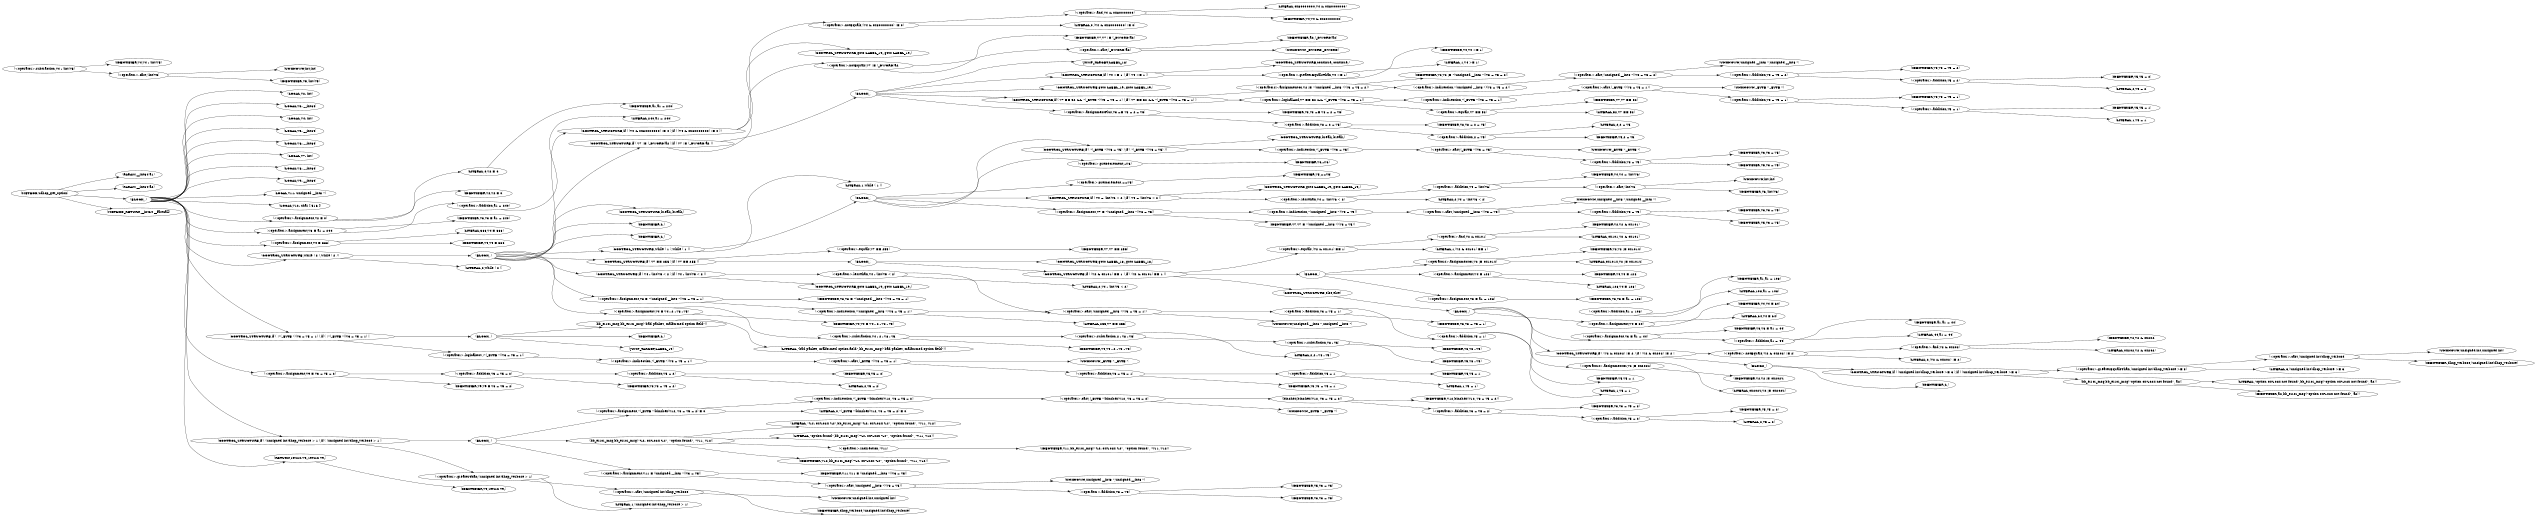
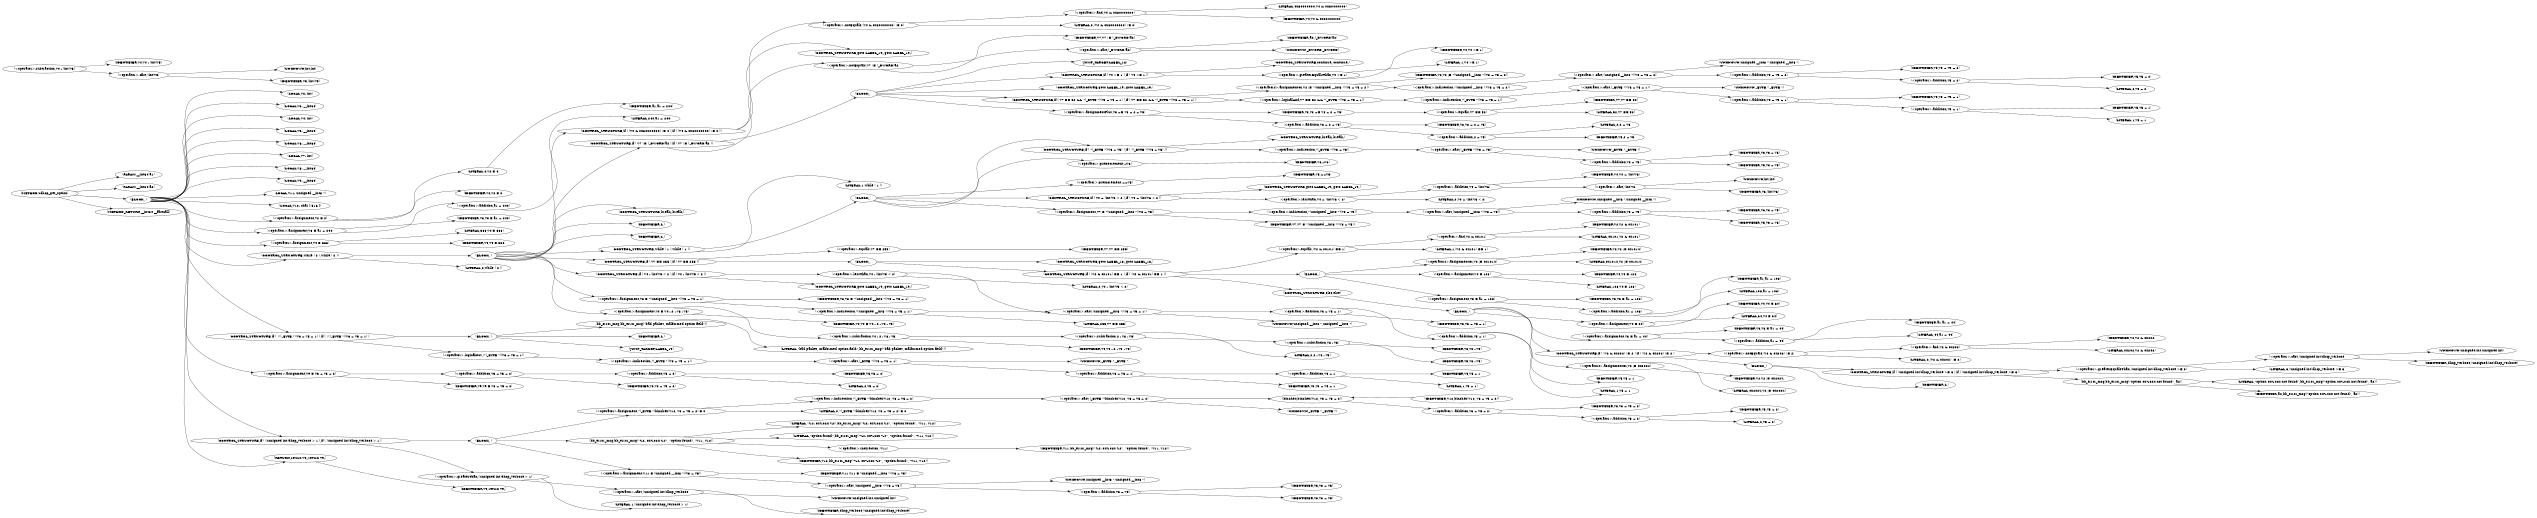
  digraph {
    rankdir=LR
    n1 [label="(METHOD,udhcp_get_option)"]
    n2 [label="(PARAM,__int64 a1)"]
    n3 [label="(PARAM,__int64 a2)"]
    n4 [label="(BLOCK,,)"]
    n5 [label="(METHOD_RETURN,__int64 __fastcall)"]
    n6 [label="(LOCAL,v2: int)"]
    n7 [label="(LOCAL,v3: __int64)"]
    n8 [label="(LOCAL,v4: int)"]
    n9 [label="(LOCAL,v5: __int64)"]
    n10 [label="(LOCAL,v6: __int64)"]
    n11 [label="(LOCAL,v7: int)"]
    n12 [label="(LOCAL,v8: __int64)"]
    n13 [label="(LOCAL,v9: __int64)"]
    n14 [label="(LOCAL,v11: unsigned __int8 *)"]
    n15 [label="(LOCAL,v12: char [ 516 ])"]
    n16 [label="(<operator>.assignment,v2 = 0)"]
    n17 [label="(<operator>.assignment,v3 = a1 + 240)"]
    n18 [label="(<operator>.assignment,v4 = 388)"]
    n19 [label="(CONTROL_STRUCTURE,while ( 2 ),while ( 2 ))"]
    n20 [label="(CONTROL_STRUCTURE,if ( !*(_BYTE *)(v3 + v5 + 1) ),if ( !*(_BYTE *)(v3 + v5 + 1) ))"]
    n21 [label="(<operator>.assignment,v9 = v3 + v5 + 2)"]
    n22 [label="(CONTROL_STRUCTURE,if ( (unsigned int)dhcp_verbose > 1 ),if ( (unsigned int)dhcp_verbose > 1 ))"]
    n23 [label="(RETURN,return v9;,return v9;)"]
    n24 [label="(IDENTIFIER,v2,v2 = 0)"]
    n25 [label="(LITERAL,0,v2 = 0)"]
    n26 [label="(IDENTIFIER,v3,v3 = a1 + 240)"]
    n27 [label="(<operator>.addition,a1 + 240)"]
    n28 [label="(IDENTIFIER,v4,v4 = 388)"]
    n29 [label="(LITERAL,388,v4 = 388)"]
    n30 [label="(LITERAL,2,while ( 2 ))"]
    n31 [label="(BLOCK,,)"]
    n32 [label="(<operator>.logicalNot,!*(_BYTE *)(v3 + v5 + 1))"]
    n33 [label="(BLOCK,,)"]
    n34 [label="(IDENTIFIER,v9,v9 = v3 + v5 + 2)"]
    n35 [label="(<operator>.addition,v3 + v5 + 2)"]
    n36 [label="(<operator>.greaterThan,(unsigned int)dhcp_verbose > 1)"]
    n37 [label="(BLOCK,,)"]
    n38 [label="(IDENTIFIER,v9,return v9;)"]
    n39 [label="(IDENTIFIER,a1,a1 + 240)"]
    n40 [label="(LITERAL,240,a1 + 240)"]
    n41 [label="(IDENTIFIER,L,)"]
    n42 [label="(IDENTIFIER,L,)"]
    n43 [label="(CONTROL_STRUCTURE,while ( 1 ),while ( 1 ))"]
    n44 [label="(CONTROL_STRUCTURE,if ( v7 == 255 ),if ( v7 == 255 ))"]
    n45 [label="(CONTROL_STRUCTURE,if ( v4 - (int)v5 < 2 ),if ( v4 - (int)v5 < 2 ))"]
    n46 [label="(<operator>.assignment,v8 = *(unsigned __int8 *)(v3 + v5 + 1))"]
    n47 [label="(<operator>.assignment,v4 = v4 - 2 - v8 - v5)"]
    n48 [label="(CONTROL_STRUCTURE,if ( (v4 & 0x80000000) != 0 ),if ( (v4 & 0x80000000) != 0 ))"]
    n49 [label="(CONTROL_STRUCTURE,if ( v7 != (_DWORD)a2 ),if ( v7 != (_DWORD)a2 ))"]
    n50 [label="(CONTROL_STRUCTURE,break;,break;)"]
    n51 [label="(LITERAL,1,while ( 1 ))"]
    n52 [label="(BLOCK,,)"]
    n53 [label="(<operator>.equals,v7 == 255)"]
    n54 [label="(BLOCK,,)"]
    n55 [label="(<operator>.lessThan,v4 - (int)v5 < 2)"]
    n56 [label="(CONTROL_STRUCTURE,goto LABEL_19;,goto LABEL_19;)"]
    n57 [label="(IDENTIFIER,v8,v8 = *(unsigned __int8 *)(v3 + v5 + 1))"]
    n58 [label="(<operator>.indirection,*(unsigned __int8 *)(v3 + v5 + 1))"]
    n59 [label="(IDENTIFIER,v4,v4 = v4 - 2 - v8 - v5)"]
    n60 [label="(<operator>.subtraction,v4 - 2 - v8 - v5)"]
    n61 [label="(<operator>.notEquals,(v4 & 0x80000000) != 0)"]
    n62 [label="(CONTROL_STRUCTURE,goto LABEL_19;,goto LABEL_19;)"]
    n63 [label="(<operator>.notEquals,v7 != (_DWORD)a2)"]
    n64 [label="(BLOCK,,)"]
    n65 [label="(<operator>.assignment,v7 = *(unsigned __int8 *)(v3 + v5))"]
    n66 [label="(CONTROL_STRUCTURE,if ( *(_BYTE *)(v3 + v5) ),if ( *(_BYTE *)(v3 + v5) ))"]
    n67 [label="(<operator>.preDecrement,--v6)"]
    n68 [label="(<operator>.preIncrement,++v5)"]
    n69 [label="(CONTROL_STRUCTURE,if ( v4 + (int)v6 < 2 ),if ( v4 + (int)v6 < 2 ))"]
    n70 [label="(IDENTIFIER,v7,v7 = *(unsigned __int8 *)(v3 + v5))"]
    n71 [label="(<operator>.indirection,*(unsigned __int8 *)(v3 + v5))"]
    n72 [label="(<operator>.indirection,*(_BYTE *)(v3 + v5))"]
    n73 [label="(CONTROL_STRUCTURE,break;,break;)"]
    n74 [label="(IDENTIFIER,v6,--v6)"]
    n75 [label="(IDENTIFIER,v5,++v5)"]
    n76 [label="(<operator>.lessThan,v4 + (int)v6 < 2)"]
    n77 [label="(CONTROL_STRUCTURE,goto LABEL_19;,goto LABEL_19;)"]
    n78 [label="(<operator>.cast,(unsigned __int8 *)(v3 + v5))"]
    n79 [label="(UNKNOWN,unsigned __int8 *,unsigned __int8 *)"]
    n80 [label="(<operator>.addition,v3 + v5)"]
    n81 [label="(IDENTIFIER,v3,v3 + v5)"]
    n82 [label="(IDENTIFIER,v5,v3 + v5)"]
    n83 [label="(<operator>.cast,(_BYTE *)(v3 + v5))"]
    n84 [label="(UNKNOWN,_BYTE *,_BYTE *)"]
    n85 [label="(<operator>.addition,v3 + v5)"]
    n86 [label="(IDENTIFIER,v3,v3 + v5)"]
    n87 [label="(IDENTIFIER,v5,v3 + v5)"]
    n88 [label="(<operator>.addition,v4 + (int)v6)"]
    n89 [label="(LITERAL,2,v4 + (int)v6 < 2)"]
    n90 [label="(IDENTIFIER,v4,v4 + (int)v6)"]
    n91 [label="(<operator>.cast,(int)v6)"]
    n92 [label="(UNKNOWN,int,int)"]
    n93 [label="(IDENTIFIER,v6,(int)v6)"]
    n94 [label="(IDENTIFIER,v7,v7 == 255)"]
    n95 [label="(CONTROL_STRUCTURE,if ( (v2 & 0x101) == 1 ),if ( (v2 & 0x101) == 1 ))"]
    n96 [label="(CONTROL_STRUCTURE,goto LABEL_18;,goto LABEL_18;)"]
    n97 [label="(LITERAL,255,v7 == 255)"]
    n98 [label="(<operator>.equals,(v2 & 0x101) == 1)"]
    n99 [label="(BLOCK,,)"]
    n100 [label="(CONTROL_STRUCTURE,else,else)"]
    n101 [label="(<operator>.and,v2 & 0x101)"]
    n102 [label="(LITERAL,1,(v2 & 0x101) == 1)"]
    n103 [label="(<operators>.assignmentOr,v2 |= 0x101u)"]
    n104 [label="(<operator>.assignment,v4 = 128)"]
    n105 [label="(<operator>.assignment,v3 = a1 + 108)"]
    n106 [label="(BLOCK,,)"]
    n107 [label="(IDENTIFIER,v2,v2 & 0x101)"]
    n108 [label="(LITERAL,0x101,v2 & 0x101)"]
    n109 [label="(IDENTIFIER,v2,v2 |= 0x101u)"]
    n110 [label="(LITERAL,0x101u,v2 |= 0x101u)"]
    n111 [label="(IDENTIFIER,v4,v4 = 128)"]
    n112 [label="(LITERAL,128,v4 = 128)"]
    n113 [label="(IDENTIFIER,v3,v3 = a1 + 108)"]
    n114 [label="(<operator>.addition,a1 + 108)"]
    n115 [label="(IDENTIFIER,a1,a1 + 108)"]
    n116 [label="(LITERAL,108,a1 + 108)"]
    n117 [label="(CONTROL_STRUCTURE,if ( (v2 & 0x202) != 2 ),if ( (v2 & 0x202) != 2 ))"]
    n118 [label="(<operators>.assignmentOr,v2 |= 0x202u)"]
    n119 [label="(<operator>.assignment,v4 = 64)"]
    n120 [label="(<operator>.assignment,v3 = a1 + 44)"]
    n121 [label="(<operator>.notEquals,(v2 & 0x202) != 2)"]
    n122 [label="(BLOCK,,)"]
    n123 [label="(IDENTIFIER,v2,v2 |= 0x202u)"]
    n124 [label="(LITERAL,0x202u,v2 |= 0x202u)"]
    n125 [label="(IDENTIFIER,v4,v4 = 64)"]
    n126 [label="(LITERAL,64,v4 = 64)"]
    n127 [label="(IDENTIFIER,v3,v3 = a1 + 44)"]
    n128 [label="(<operator>.addition,a1 + 44)"]
    n129 [label="(<operator>.and,v2 & 0x202)"]
    n130 [label="(LITERAL,2,(v2 & 0x202) != 2)"]
    n131 [label="(CONTROL_STRUCTURE,if ( (unsigned int)dhcp_verbose >= 3 ),if ( (unsigned int)dhcp_verbose >= 3 ))"]
    n132 [label="(IDENTIFIER,L,)"]
    n133 [label="(IDENTIFIER,v2,v2 & 0x202)"]
    n134 [label="(LITERAL,0x202,v2 & 0x202)"]
    n135 [label="(<operator>.greaterEqualsThan,(unsigned int)dhcp_verbose >= 3)"]
    n136 [label="(bb_error_msg,bb_error_msg(\"option 0x%02x not found\", a2))"]
    n137 [label="(<operator>.cast,(unsigned int)dhcp_verbose)"]
    n138 [label="(LITERAL,3,(unsigned int)dhcp_verbose >= 3)"]
    n139 [label="(LITERAL,\"option 0x%02x not found\",bb_error_msg(\"option 0x%02x not found\", a2))"]
    n140 [label="(IDENTIFIER,a2,bb_error_msg(\"option 0x%02x not found\", a2))"]
    n141 [label="(UNKNOWN,unsigned int,unsigned int)"]
    n142 [label="(IDENTIFIER,dhcp_verbose,(unsigned int)dhcp_verbose)"]
    n143 [label="(IDENTIFIER,a1,a1 + 44)"]
    n144 [label="(LITERAL,44,a1 + 44)"]
    n145 [label="(LITERAL,2,v4 - (int)v5 < 2)"]
    n146 [label="(<operator>.cast,(unsigned __int8 *)(v3 + v5 + 1))"]
    n147 [label="(<operator>.subtraction,v4 - (int)v5)"]
    n148 [label="(IDENTIFIER,v4,v4 - (int)v5)"]
    n149 [label="(<operator>.cast,(int)v5)"]
    n150 [label="(UNKNOWN,int,int)"]
    n151 [label="(IDENTIFIER,v5,(int)v5)"]
    n152 [label="(UNKNOWN,unsigned __int8 *,unsigned __int8 *)"]
    n153 [label="(<operator>.addition,v3 + v5 + 1)"]
    n154 [label="(IDENTIFIER,v3,v3 + v5 + 1)"]
    n155 [label="(<operator>.addition,v5 + 1)"]
    n156 [label="(IDENTIFIER,v5,v5 + 1)"]
    n157 [label="(LITERAL,1,v5 + 1)"]
    n158 [label="(IDENTIFIER,v4,v4 - 2 - v8 - v5)"]
    n159 [label="(<operator>.subtraction,2 - v8 - v5)"]
    n160 [label="(LITERAL,2,2 - v8 - v5)"]
    n161 [label="(<operator>.subtraction,v8 - v5)"]
    n162 [label="(IDENTIFIER,v8,v8 - v5)"]
    n163 [label="(IDENTIFIER,v5,v8 - v5)"]
    n164 [label="(<operator>.and,v4 & 0x80000000)"]
    n165 [label="(LITERAL,0,(v4 & 0x80000000) != 0)"]
    n166 [label="(IDENTIFIER,v4,v4 & 0x80000000)"]
    n167 [label="(LITERAL,0x80000000,v4 & 0x80000000)"]
    n168 [label="(IDENTIFIER,v7,v7 != (_DWORD)a2)"]
    n169 [label="(<operator>.cast,(_DWORD)a2)"]
    n170 [label="(CONTROL_STRUCTURE,if ( v7 == 52 && *(_BYTE *)(v3 + v5 + 1) ),if ( v7 == 52 && *(_BYTE *)(v3 + v5 + 1) ))"]
    n171 [label="(<operator>.assignmentPlus,v3 += v8 + 2 + v5)"]
    n172 [label="(JUMP_TARGET,LABEL_18)"]
    n173 [label="(CONTROL_STRUCTURE,if ( v4 >= 1 ),if ( v4 >= 1 ))"]
    n174 [label="(CONTROL_STRUCTURE,goto LABEL_19;,goto LABEL_19;)"]
    n175 [label="(UNKNOWN,_DWORD,_DWORD)"]
    n176 [label="(IDENTIFIER,a2,(_DWORD)a2)"]
    n177 [label="(<operator>.logicalAnd,v7 == 52 && *(_BYTE *)(v3 + v5 + 1))"]
    n178 [label="(<operators>.assignmentOr,v2 |= *(unsigned __int8 *)(v3 + v5 + 2))"]
    n179 [label="(IDENTIFIER,v3,v3 += v8 + 2 + v5)"]
    n180 [label="(<operator>.addition,v8 + 2 + v5)"]
    n181 [label="(<operator>.greaterEqualsThan,v4 >= 1)"]
    n182 [label="(CONTROL_STRUCTURE,continue;,continue;)"]
    n183 [label="(<operator>.equals,v7 == 52)"]
    n184 [label="(<operator>.indirection,*(_BYTE *)(v3 + v5 + 1))"]
    n185 [label="(IDENTIFIER,v2,v2 |= *(unsigned __int8 *)(v3 + v5 + 2))"]
    n186 [label="(<operator>.indirection,*(unsigned __int8 *)(v3 + v5 + 2))"]
    n187 [label="(IDENTIFIER,v7,v7 == 52)"]
    n188 [label="(LITERAL,52,v7 == 52)"]
    n189 [label="(<operator>.cast,(_BYTE *)(v3 + v5 + 1))"]
    n190 [label="(UNKNOWN,_BYTE *,_BYTE *)"]
    n191 [label="(<operator>.addition,v3 + v5 + 1)"]
    n192 [label="(IDENTIFIER,v3,v3 + v5 + 1)"]
    n193 [label="(<operator>.addition,v5 + 1)"]
    n194 [label="(IDENTIFIER,v5,v5 + 1)"]
    n195 [label="(LITERAL,1,v5 + 1)"]
    n196 [label="(<operator>.cast,(unsigned __int8 *)(v3 + v5 + 2))"]
    n197 [label="(UNKNOWN,unsigned __int8 *,unsigned __int8 *)"]
    n198 [label="(<operator>.addition,v3 + v5 + 2)"]
    n199 [label="(IDENTIFIER,v3,v3 + v5 + 2)"]
    n200 [label="(<operator>.addition,v5 + 2)"]
    n201 [label="(IDENTIFIER,v5,v5 + 2)"]
    n202 [label="(LITERAL,2,v5 + 2)"]
    n203 [label="(IDENTIFIER,v8,v8 + 2 + v5)"]
    n204 [label="(<operator>.addition,2 + v5)"]
    n205 [label="(LITERAL,2,2 + v5)"]
    n206 [label="(IDENTIFIER,v5,2 + v5)"]
    n207 [label="(IDENTIFIER,v4,v4 >= 1)"]
    n208 [label="(LITERAL,1,v4 >= 1)"]
    n209 [label="(<operator>.indirection,*(_BYTE *)(v3 + v5 + 1))"]
    n210 [label="(JUMP_TARGET,LABEL_19)"]
    n211 [label="(bb_error_msg,bb_error_msg(\"bad packet, malformed option field\"))"]
    n212 [label="(IDENTIFIER,L,)"]
    n213 [label="(<operator>.cast,(_BYTE *)(v3 + v5 + 1))"]
    n214 [label="(UNKNOWN,_BYTE *,_BYTE *)"]
    n215 [label="(<operator>.addition,v3 + v5 + 1)"]
    n216 [label="(IDENTIFIER,v3,v3 + v5 + 1)"]
    n217 [label="(<operator>.addition,v5 + 1)"]
    n218 [label="(IDENTIFIER,v5,v5 + 1)"]
    n219 [label="(LITERAL,1,v5 + 1)"]
    n220 [label="(LITERAL,\"bad packet, malformed option field\",bb_error_msg(\"bad packet, malformed option field\"))"]
    n221 [label="(IDENTIFIER,v3,v3 + v5 + 2)"]
    n222 [label="(<operator>.addition,v5 + 2)"]
    n223 [label="(IDENTIFIER,v5,v5 + 2)"]
    n224 [label="(LITERAL,2,v5 + 2)"]
    n225 [label="(<operator>.cast,(unsigned int)dhcp_verbose)"]
    n226 [label="(LITERAL,1,(unsigned int)dhcp_verbose > 1)"]
    n227 [label="(<operator>.assignment,v11 = (unsigned __int8 *)(v3 + v5))"]
    n228 [label="(<operator>.assignment,*(_BYTE *)bin2hex(v12, v3 + v5 + 2) = 0)"]
    n229 [label="(bb_error_msg,bb_error_msg(\"%s: 0x%02x %s\", \"option found\", *v11, v12))"]
    n230 [label="(UNKNOWN,unsigned int,unsigned int)"]
    n231 [label="(IDENTIFIER,dhcp_verbose,(unsigned int)dhcp_verbose)"]
    n232 [label="(IDENTIFIER,v11,v11 = (unsigned __int8 *)(v3 + v5))"]
    n233 [label="(<operator>.cast,(unsigned __int8 *)(v3 + v5))"]
    n234 [label="(<operator>.indirection,*(_BYTE *)bin2hex(v12, v3 + v5 + 2))"]
    n235 [label="(LITERAL,0,*(_BYTE *)bin2hex(v12, v3 + v5 + 2) = 0)"]
    n236 [label="(LITERAL,\"%s: 0x%02x %s\",bb_error_msg(\"%s: 0x%02x %s\", \"option found\", *v11, v12))"]
    n237 [label="(LITERAL,\"option found\",bb_error_msg(\"%s: 0x%02x %s\", \"option found\", *v11, v12))"]
    n238 [label="(<operator>.indirection,*v11)"]
    n239 [label="(IDENTIFIER,v12,bb_error_msg(\"%s: 0x%02x %s\", \"option found\", *v11, v12))"]
    n240 [label="(UNKNOWN,unsigned __int8 *,unsigned __int8 *)"]
    n241 [label="(<operator>.addition,v3 + v5)"]
    n242 [label="(IDENTIFIER,v3,v3 + v5)"]
    n243 [label="(IDENTIFIER,v5,v3 + v5)"]
    n244 [label="(<operator>.cast,(_BYTE *)bin2hex(v12, v3 + v5 + 2))"]
    n245 [label="(UNKNOWN,_BYTE *,_BYTE *)"]
    n246 [label="(bin2hex,bin2hex(v12, v3 + v5 + 2))"]
    n247 [label="(IDENTIFIER,v12,bin2hex(v12, v3 + v5 + 2))"]
    n248 [label="(<operator>.addition,v3 + v5 + 2)"]
    n249 [label="(IDENTIFIER,v3,v3 + v5 + 2)"]
    n250 [label="(<operator>.addition,v5 + 2)"]
    n251 [label="(IDENTIFIER,v5,v5 + 2)"]
    n252 [label="(LITERAL,2,v5 + 2)"]
    n253 [label="(IDENTIFIER,v11,bb_error_msg(\"%s: 0x%02x %s\", \"option found\", *v11, v12))"]
    n1 -> n2
    n1 -> n3
    n1 -> n4
    n1 -> n5
    n4 -> n6
    n4 -> n7
    n4 -> n8
    n4 -> n9
    n4 -> n10
    n4 -> n11
    n4 -> n12
    n4 -> n13
    n4 -> n14
    n4 -> n15
    n4 -> n16
    n4 -> n17
    n4 -> n18
    n4 -> n19
    n4 -> n20
    n4 -> n21
    n4 -> n22
    n4 -> n23
    n16 -> n24
    n16 -> n25
    n17 -> n26
    n17 -> n27
    n18 -> n28
    n18 -> n29
    n19 -> n30
    n19 -> n31
    n20 -> n32
    n20 -> n33
    n21 -> n34
    n21 -> n35
    n22 -> n36
    n22 -> n37
    n23 -> n38
    n25 -> n39
    n27 -> n40
    n31 -> n41
    n31 -> n42
    n31 -> n43
    n31 -> n44
    n31 -> n45
    n31 -> n46
    n31 -> n47
    n31 -> n48
    n31 -> n49
    n31 -> n50
    n32 -> n209
    n33 -> n210
    n33 -> n211
    n33 -> n212
    n35 -> n221
    n35 -> n222
    n36 -> n225
    n36 -> n226
    n37 -> n227
    n37 -> n228
    n37 -> n229
    n43 -> n51
    n43 -> n52
    n44 -> n53
    n44 -> n54
    n45 -> n55
    n45 -> n56
    n46 -> n57
    n46 -> n58
    n47 -> n59
    n47 -> n60
    n48 -> n61
    n48 -> n62
    n49 -> n63
    n49 -> n64
    n52 -> n65
    n52 -> n66
    n52 -> n67
    n52 -> n68
    n52 -> n69
    n53 -> n94
    n54 -> n95
    n54 -> n96
    n55 -> n145
    n55 -> n146
    n58 -> n97
    n58 -> n146
    n60 -> n158
    n60 -> n159
    n61 -> n164
    n61 -> n165
    n63 -> n168
    n63 -> n169
    n64 -> n170
    n64 -> n171
    n64 -> n172
    n64 -> n173
    n64 -> n174
    n65 -> n70
    n65 -> n71
    n66 -> n72
    n66 -> n73
    n67 -> n74
    n68 -> n75
    n69 -> n76
    n69 -> n77
    n71 -> n78
    n72 -> n83
    n76 -> n88
    n76 -> n89
    n78 -> n79
    n78 -> n80
    n80 -> n81
    n80 -> n82
    n83 -> n84
    n83 -> n85
    n85 -> n86
    n85 -> n87
    n88 -> n90
    n88 -> n91
    n91 -> n92
    n91 -> n93
    n95 -> n98
    n95 -> n99
    n95 -> n100
    n98 -> n101
    n98 -> n102
    n99 -> n103
    n99 -> n104
    n99 -> n105
    n100 -> n106
    n101 -> n107
    n101 -> n108
    n103 -> n109
    n103 -> n110
    n104 -> n111
    n104 -> n112
    n105 -> n113
+   n105 -> n114
    n106 -> n117
    n106 -> n118
    n106 -> n119
    n106 -> n120
    n114 -> n115
    n114 -> n116
    n117 -> n121
    n117 -> n122
    n118 -> n123
    n118 -> n124
    n119 -> n125
    n119 -> n126
    n120 -> n127
    n120 -> n128
    n121 -> n129
    n121 -> n130
    n122 -> n131
    n122 -> n132
    n128 -> n143
    n128 -> n144
    n129 -> n133
    n129 -> n134
    n131 -> n135
    n131 -> n136
    n135 -> n137
    n135 -> n138
    n136 -> n139
    n136 -> n140
    n137 -> n141
    n137 -> n142
    n146 -> n152
    n146 -> n153
    n147 -> n148
    n147 -> n149
    n149 -> n150
    n149 -> n151
    n153 -> n154
    n153 -> n155
    n155 -> n156
    n155 -> n157
    n159 -> n160
    n159 -> n161
    n161 -> n162
    n161 -> n163
    n164 -> n166
    n164 -> n167
    n169 -> n175
    n169 -> n176
    n170 -> n177
    n170 -> n178
    n171 -> n179
    n171 -> n180
    n173 -> n181
    n173 -> n182
-   n177 -> n183
+   n179 -> n183
    n177 -> n184
    n178 -> n185
    n178 -> n186
    n180 -> n203
    n180 -> n204
    n181 -> n207
    n181 -> n208
    n183 -> n187
    n183 -> n188
    n184 -> n189
    n186 -> n196
    n189 -> n190
    n189 -> n191
    n191 -> n192
    n191 -> n193
    n193 -> n194
    n193 -> n195
    n196 -> n197
    n196 -> n198
    n198 -> n199
    n198 -> n200
    n200 -> n201
    n200 -> n202
    n204 -> n205
    n204 -> n206
    n209 -> n213
    n211 -> n220
    n213 -> n214
    n213 -> n215
    n215 -> n216
    n215 -> n217
    n217 -> n218
    n217 -> n219
    n222 -> n223
    n222 -> n224
    n225 -> n230
    n225 -> n231
    n227 -> n232
    n227 -> n233
    n228 -> n234
    n228 -> n235
    n229 -> n236
    n229 -> n237
    n229 -> n238
    n229 -> n239
    n233 -> n240
    n233 -> n241
    n234 -> n244
    n238 -> n253
    n241 -> n242
    n241 -> n243
    n244 -> n245
    n244 -> n246
-   n246 -> n247
+   n247 -> n246
    n246 -> n248
    n248 -> n249
    n248 -> n250
    n250 -> n251
    n250 -> n252
  }
